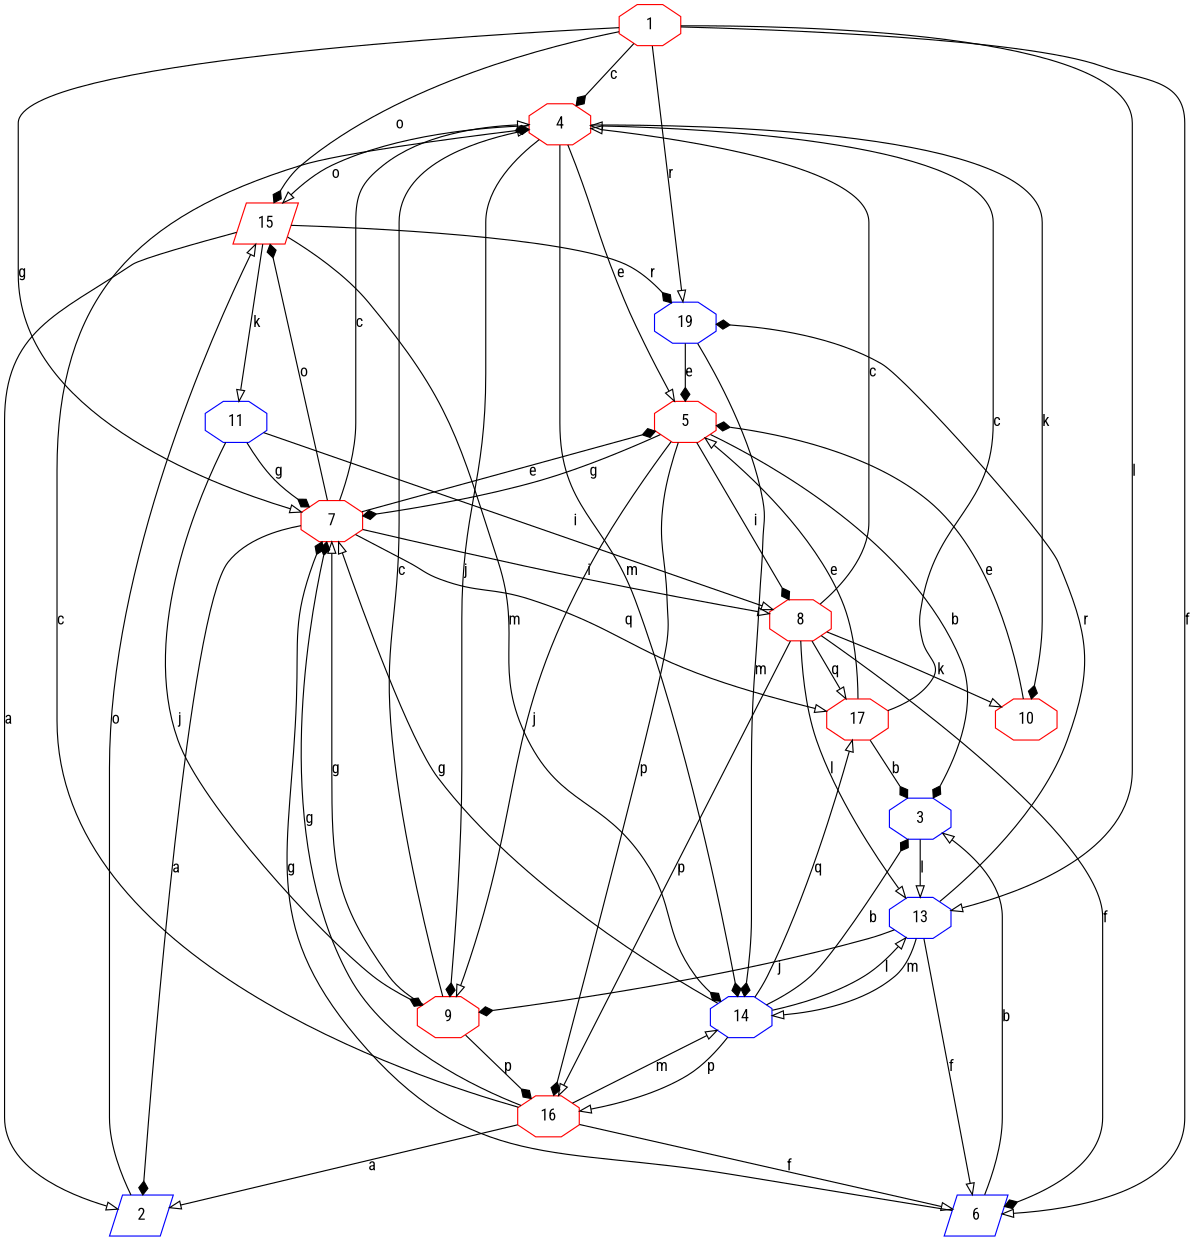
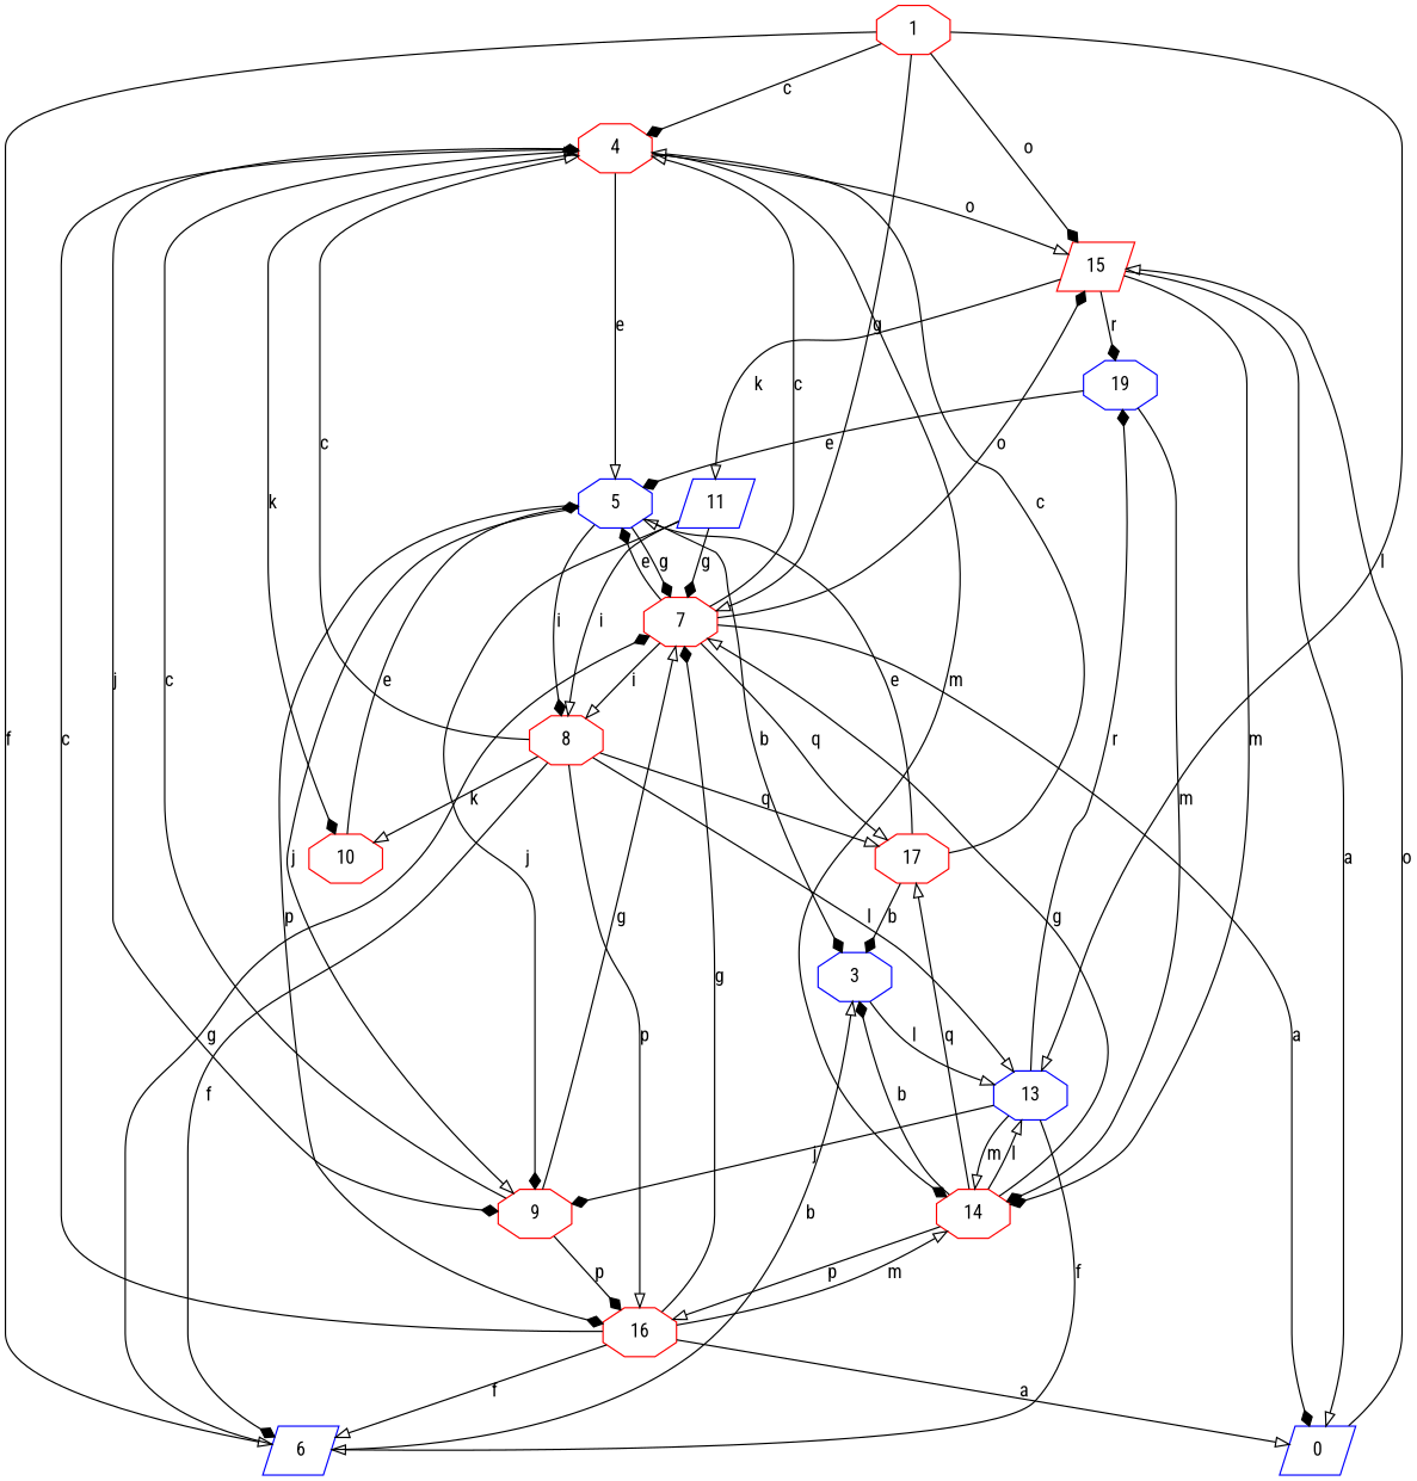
  strict digraph {
    fontname="Roboto Condensed"
    node [color=red fontname="Roboto Condensed" shape=octagon]
    edge [arrowhead=onormal fontname="Roboto Condensed"]
    1
    4
    6 [color=blue shape=parallelogram]
    7
    13 [color=blue]
    15 [shape=parallelogram]
    19 [color=blue]
-   5
+   5 [color=blue]
    9
    10
-   14 [color=blue]
+   14
    3 [color=blue]
-   2 [color=blue shape=parallelogram]
+   2 [color=blue shape=parallelogram label=0]
    8
    17
-   11 [color=blue]
+   11 [color=blue shape=parallelogram]
    16
    1 -> 4 [arrowhead=diamond label=c]
    1 -> 6 [label=f]
    1 -> 7 [label=g]
    1 -> 13 [label=l]
    1 -> 15 [arrowhead=diamond label=o]
-   1 -> 19 [label=r]
    4 -> 15 [label=o]
    4 -> 5 [label=e]
    4 -> 9 [arrowhead=diamond label=j]
    4 -> 10 [arrowhead=diamond label=k]
    4 -> 14 [arrowhead=diamond label=m]
    6 -> 7 [arrowhead=diamond label=g]
    6 -> 3 [label=b]
    7 -> 4 [label=c]
    7 -> 15 [arrowhead=diamond label=o]
    7 -> 5 [arrowhead=diamond label=e]
    7 -> 2 [arrowhead=diamond label=a]
    7 -> 8 [label=i]
    7 -> 17 [label=q]
    13 -> 6 [label=f]
    13 -> 19 [arrowhead=diamond label=r]
    13 -> 9 [arrowhead=diamond label=j]
    13 -> 14 [label=m]
    15 -> 19 [arrowhead=diamond label=r]
    15 -> 14 [arrowhead=diamond label=m]
    15 -> 2 [label=a]
    15 -> 11 [label=k]
    19 -> 5 [arrowhead=diamond label=e]
    19 -> 14 [arrowhead=diamond label=m]
    5 -> 7 [arrowhead=diamond label=g]
    5 -> 9 [label=j]
    5 -> 3 [arrowhead=diamond label=b]
    5 -> 8 [arrowhead=diamond label=i]
    5 -> 16 [arrowhead=diamond label=p]
    9 -> 4 [label=c]
    9 -> 7 [label=g]
    9 -> 16 [arrowhead=diamond label=p]
    10 -> 5 [arrowhead=diamond label=e]
    14 -> 7 [label=g]
    14 -> 13 [label=l]
    14 -> 3 [arrowhead=diamond label=b]
    14 -> 17 [label=q]
    14 -> 16 [label=p]
    3 -> 13 [label=l]
    2 -> 15 [label=o]
    8 -> 4 [label=c]
    8 -> 6 [arrowhead=diamond label=f]
    8 -> 13 [label=l]
    8 -> 10 [label=k]
    8 -> 17 [label=q]
    8 -> 16 [label=p]
    17 -> 4 [label=c]
    17 -> 5 [label=e]
    17 -> 3 [arrowhead=diamond label=b]
    11 -> 7 [arrowhead=diamond label=g]
    11 -> 9 [arrowhead=diamond label=j]
    11 -> 8 [label=i]
    16 -> 4 [arrowhead=diamond label=c]
    16 -> 6 [label=f]
    16 -> 7 [arrowhead=diamond label=g]
    16 -> 14 [label=m]
    16 -> 2 [label=a]
  }
